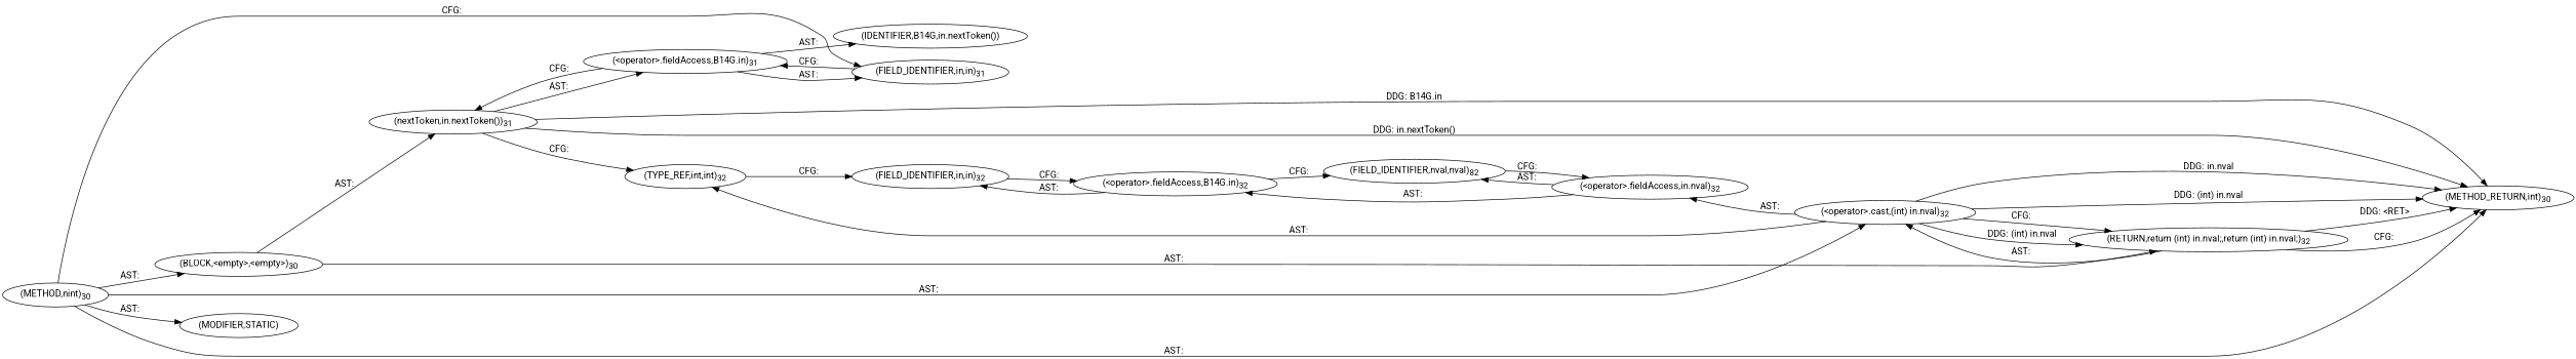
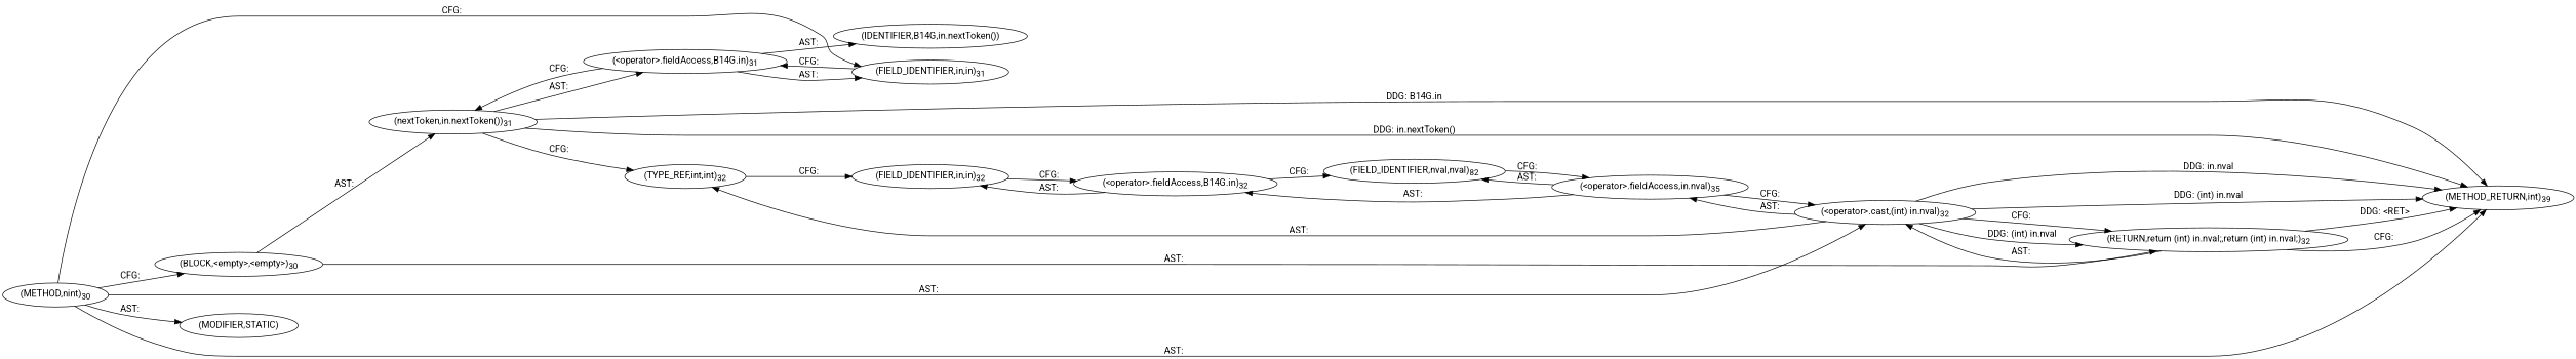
  digraph {
    fontname=Roboto
    rankdir=LR
    node [fontname=Roboto]
    edge [fontname=Roboto]
    n1 [label=<(METHOD,nint)<SUB>30</SUB>>]
    n2 [label=<(BLOCK,&lt;empty&gt;,&lt;empty&gt;)<SUB>30</SUB>>]
    n3 [label=<(FIELD_IDENTIFIER,in,in)<SUB>31</SUB>>]
    n4 [label=<(&lt;operator&gt;.cast,(int) in.nval)<SUB>32</SUB>>]
    n5 [label=<(MODIFIER,STATIC)>]
-   n6 [label=<(METHOD_RETURN,int)<SUB>30</SUB>>]
+   n6 [label=<(METHOD_RETURN,int)<SUB>39</SUB>>]
    n7 [label=<(nextToken,in.nextToken())<SUB>31</SUB>>]
    n8 [label=<(RETURN,return (int) in.nval;,return (int) in.nval;)<SUB>32</SUB>>]
    n9 [label=<(&lt;operator&gt;.fieldAccess,B14G.in)<SUB>31</SUB>>]
    n10 [label=<(TYPE_REF,int,int)<SUB>32</SUB>>]
-   n11 [label=<(&lt;operator&gt;.fieldAccess,in.nval)<SUB>32</SUB>>]
+   n11 [label=<(&lt;operator&gt;.fieldAccess,in.nval)<SUB>35</SUB>>]
    n12 [label=<(IDENTIFIER,B14G,in.nextToken())>]
    n13 [label=<(FIELD_IDENTIFIER,in,in)<SUB>32</SUB>>]
    n14 [label=<(&lt;operator&gt;.fieldAccess,B14G.in)<SUB>32</SUB>>]
    n15 [label=<(FIELD_IDENTIFIER,nval,nval)<SUB>82</SUB>>]
-   n1 -> n2 [label="AST: "]
+   n1 -> n2 [label="CFG: "]
    n1 -> n3 [label="CFG: "]
    n1 -> n4 [label="AST: "]
    n1 -> n5 [label="AST: "]
    n1 -> n6 [label="AST: "]
    n2 -> n7 [label="AST: "]
    n2 -> n8 [label="AST: "]
    n3 -> n9 [label="CFG: "]
    n4 -> n6 [label="DDG: in.nval"]
    n4 -> n6 [label="DDG: (int) in.nval"]
    n4 -> n8 [label="CFG: "]
    n4 -> n8 [label="DDG: (int) in.nval"]
    n4 -> n10 [label="AST: "]
    n4 -> n11 [label="AST: "]
    n7 -> n6 [label="DDG: B14G.in"]
    n7 -> n6 [label="DDG: in.nextToken()"]
    n7 -> n9 [label="AST: "]
    n7 -> n10 [label="CFG: "]
    n8 -> n4 [label="AST: "]
    n8 -> n6 [label="CFG: "]
    n8 -> n6 [label="DDG: &lt;RET&gt;"]
    n9 -> n3 [label="AST: "]
    n9 -> n7 [label="CFG: "]
    n9 -> n12 [label="AST: "]
    n10 -> n13 [label="CFG: "]
+   n11 -> n4 [label="CFG: "]
    n11 -> n14 [label="AST: "]
    n11 -> n15 [label="AST: "]
    n13 -> n14 [label="CFG: "]
    n14 -> n13 [label="AST: "]
    n14 -> n15 [label="CFG: "]
    n15 -> n11 [label="CFG: "]
  }
